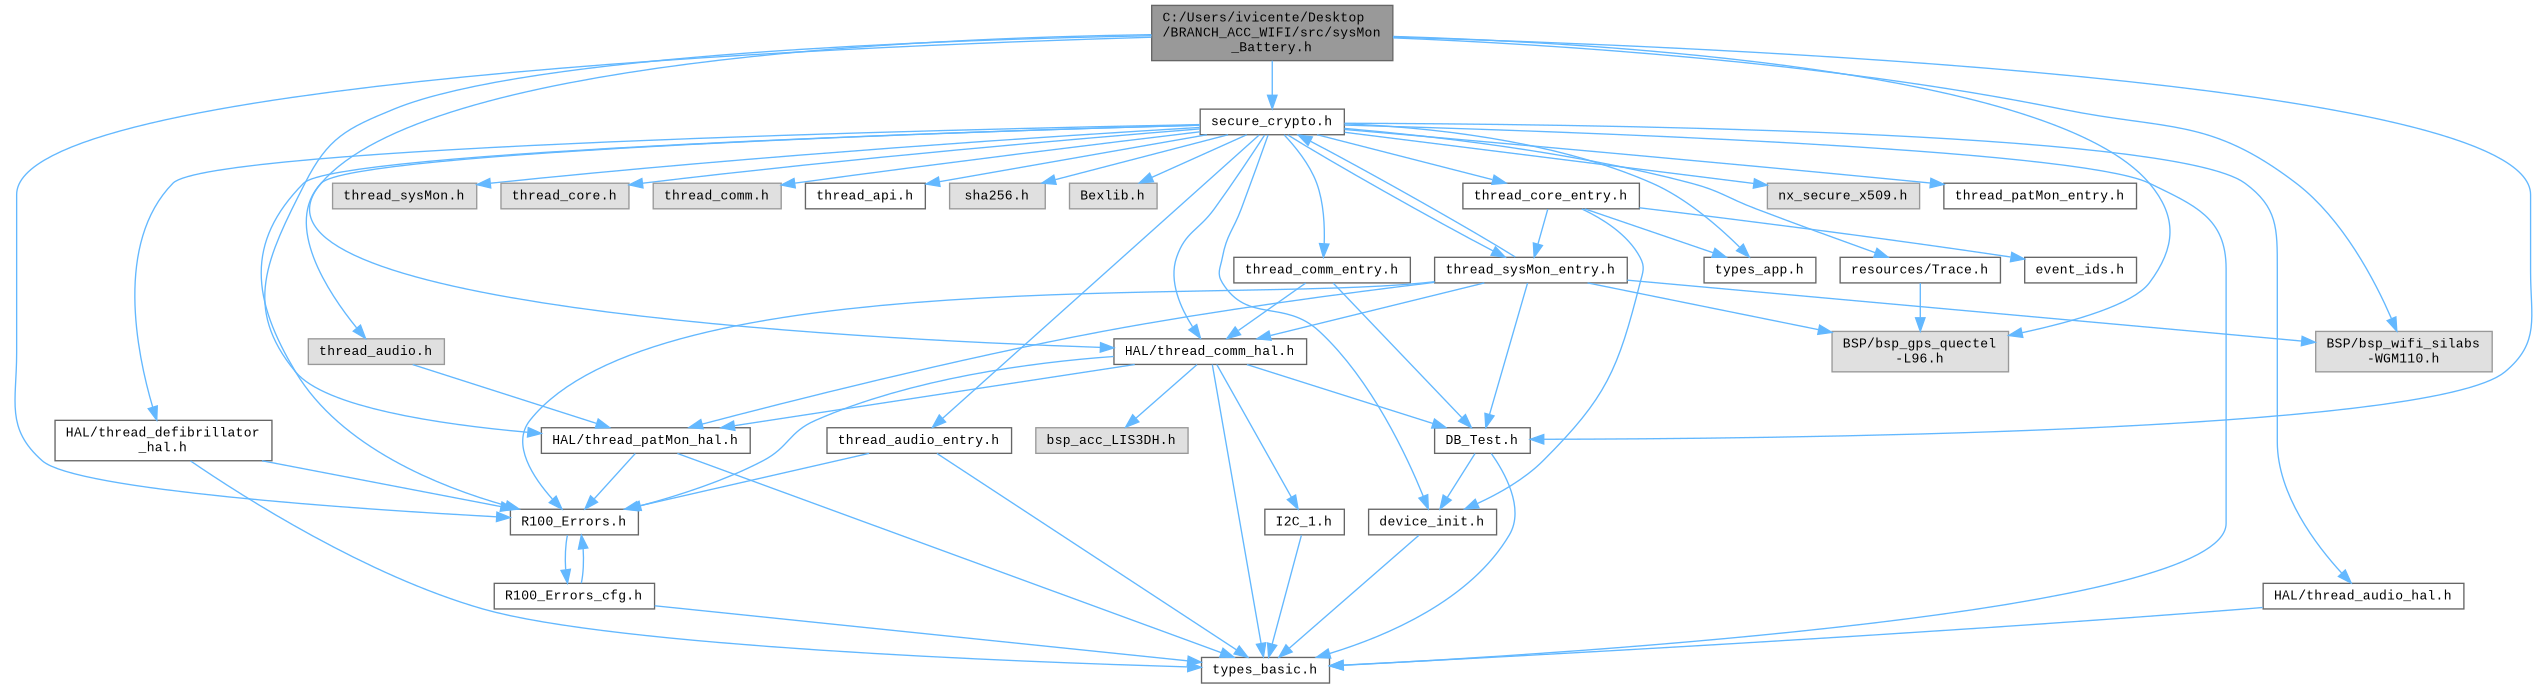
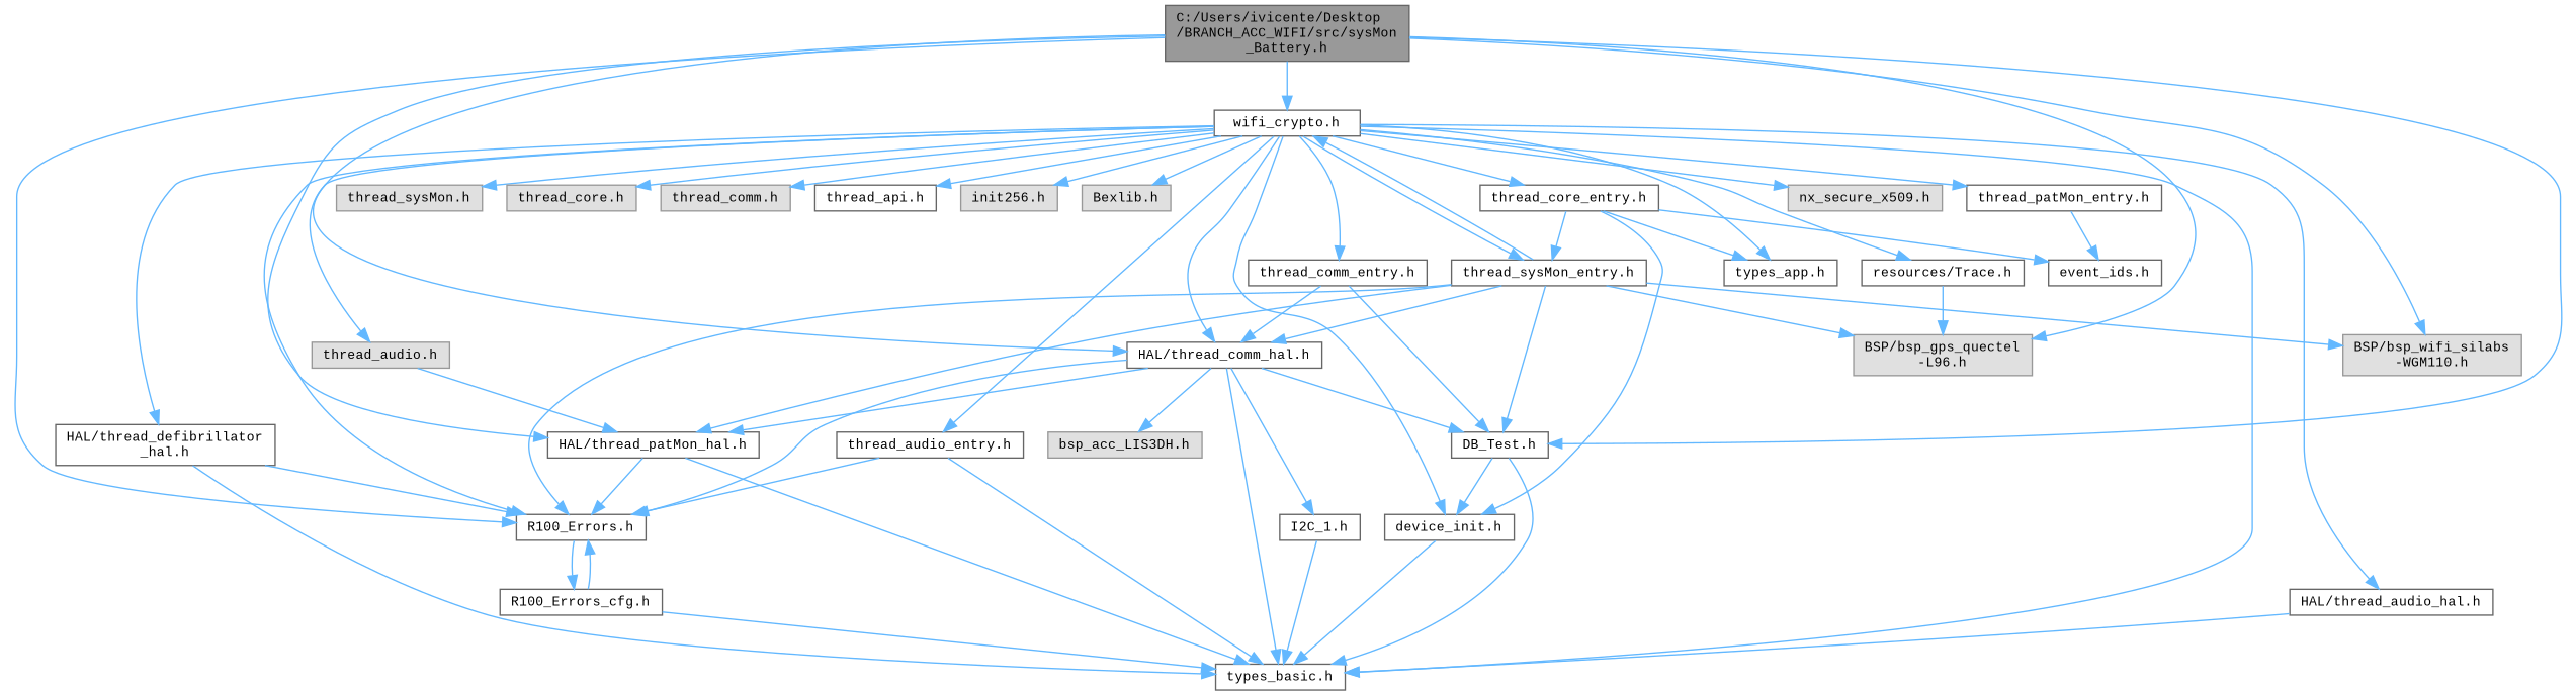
  digraph {
    fontname="Liberation Mono"
    node [color=grey40 fillcolor=white fontname="Liberation Mono" fontsize=10 shape=box style=filled]
    edge [color=steelblue1 fontname="Liberation Mono" fontsize=10 labelfontname=Helvetica labelfontsize=10 style=solid]
    n1 [color=gray40 fillcolor=grey60 fontcolor=black height=0.2 label="C:/Users/ivicente/Desktop\l/BRANCH_ACC_WIFI/src/sysMon\l_Battery.h" width=0.4]
    n2 [height=0.2 label="R100_Errors.h" width=0.4]
    n3 [height=0.2 label="HAL/thread_patMon_hal.h" width=0.4]
    n4 [height=0.2 label="HAL/thread_comm_hal.h" width=0.4]
    n5 [height=0.2 label="DB_Test.h" width=0.4]
-   n6 [height=0.2 label="secure_crypto.h" width=0.4]
+   n6 [height=0.2 label="wifi_crypto.h" width=0.4]
    n7 [color=grey60 fillcolor="#E0E0E0" height=0.2 label="BSP/bsp_wifi_silabs\l-WGM110.h" width=0.4]
    n8 [color=grey60 fillcolor="#E0E0E0" height=0.2 label="BSP/bsp_gps_quectel\l-L96.h" width=0.4]
    n9 [height=0.2 label="R100_Errors_cfg.h" width=0.4]
    n10 [height=0.2 label="types_basic.h" width=0.4]
    n11 [height=0.2 label="I2C_1.h" width=0.4]
    n12 [color=grey60 fillcolor="#E0E0E0" height=0.2 label="bsp_acc_LIS3DH.h" width=0.4]
    n13 [height=0.2 label="device_init.h" width=0.4]
    n14 [color=grey60 fillcolor="#E0E0E0" height=0.2 label="nx_secure_x509.h" width=0.4]
    n15 [height=0.2 label="resources/Trace.h" width=0.4]
    n16 [height=0.2 label="types_app.h" width=0.4]
    n17 [height=0.2 label="HAL/thread_defibrillator\l_hal.h" width=0.4]
    n18 [height=0.2 label="HAL/thread_audio_hal.h" width=0.4]
    n19 [height=0.2 label="thread_comm_entry.h" width=0.4]
    n20 [height=0.2 label="thread_patMon_entry.h" width=0.4]
    n21 [height=0.2 label="thread_sysMon_entry.h" width=0.4]
    n22 [color=grey60 fillcolor="#E0E0E0" height=0.2 label="thread_sysMon.h" width=0.4]
    n23 [height=0.2 label="thread_audio_entry.h" width=0.4]
    n24 [color=grey60 fillcolor="#E0E0E0" height=0.2 label="thread_audio.h" width=0.4]
    n25 [height=0.2 label="thread_core_entry.h" width=0.4]
    n26 [color=grey60 fillcolor="#E0E0E0" height=0.2 label="thread_core.h" width=0.4]
    n27 [color=grey60 fillcolor="#E0E0E0" height=0.2 label="thread_comm.h" width=0.4]
    n28 [height=0.2 label="thread_api.h" width=0.4]
-   n29 [color=grey60 fillcolor="#E0E0E0" height=0.2 label="sha256.h" width=0.4]
+   n29 [color=grey60 fillcolor="#E0E0E0" height=0.2 label="init256.h" width=0.4]
    n30 [color=grey60 fillcolor="#E0E0E0" height=0.2 label="Bexlib.h" width=0.4]
    n31 [height=0.2 label="event_ids.h" width=0.4]
    n1 -> n2
    n1 -> n3
    n1 -> n4
    n1 -> n5
    n1 -> n6
    n1 -> n7
    n1 -> n8
    n2 -> n9
    n3 -> n2
    n3 -> n10
    n4 -> n2
    n4 -> n3
    n4 -> n5
    n4 -> n10
    n4 -> n11
    n4 -> n12
    n5 -> n10
    n5 -> n13
    n6 -> n2
    n6 -> n4
    n6 -> n10
    n6 -> n13
    n6 -> n14
    n6 -> n15
    n6 -> n16
    n6 -> n17
    n6 -> n18
    n6 -> n19
    n6 -> n20
    n6 -> n21
    n6 -> n22
    n6 -> n23
    n6 -> n24
    n6 -> n25
    n6 -> n26
    n6 -> n27
    n6 -> n28
    n6 -> n29
    n6 -> n30
    n9 -> n2
    n9 -> n10
    n11 -> n10
    n13 -> n10
    n15 -> n8
    n17 -> n2
    n17 -> n10
    n18 -> n10
    n19 -> n4
    n19 -> n5
+   n20 -> n31
    n21 -> n2
    n21 -> n3
    n21 -> n4
    n21 -> n5
    n21 -> n6
    n21 -> n7
    n21 -> n8
    n23 -> n2
    n23 -> n10
    n24 -> n3
    n25 -> n13
    n25 -> n16
    n25 -> n21
    n25 -> n31
  }
